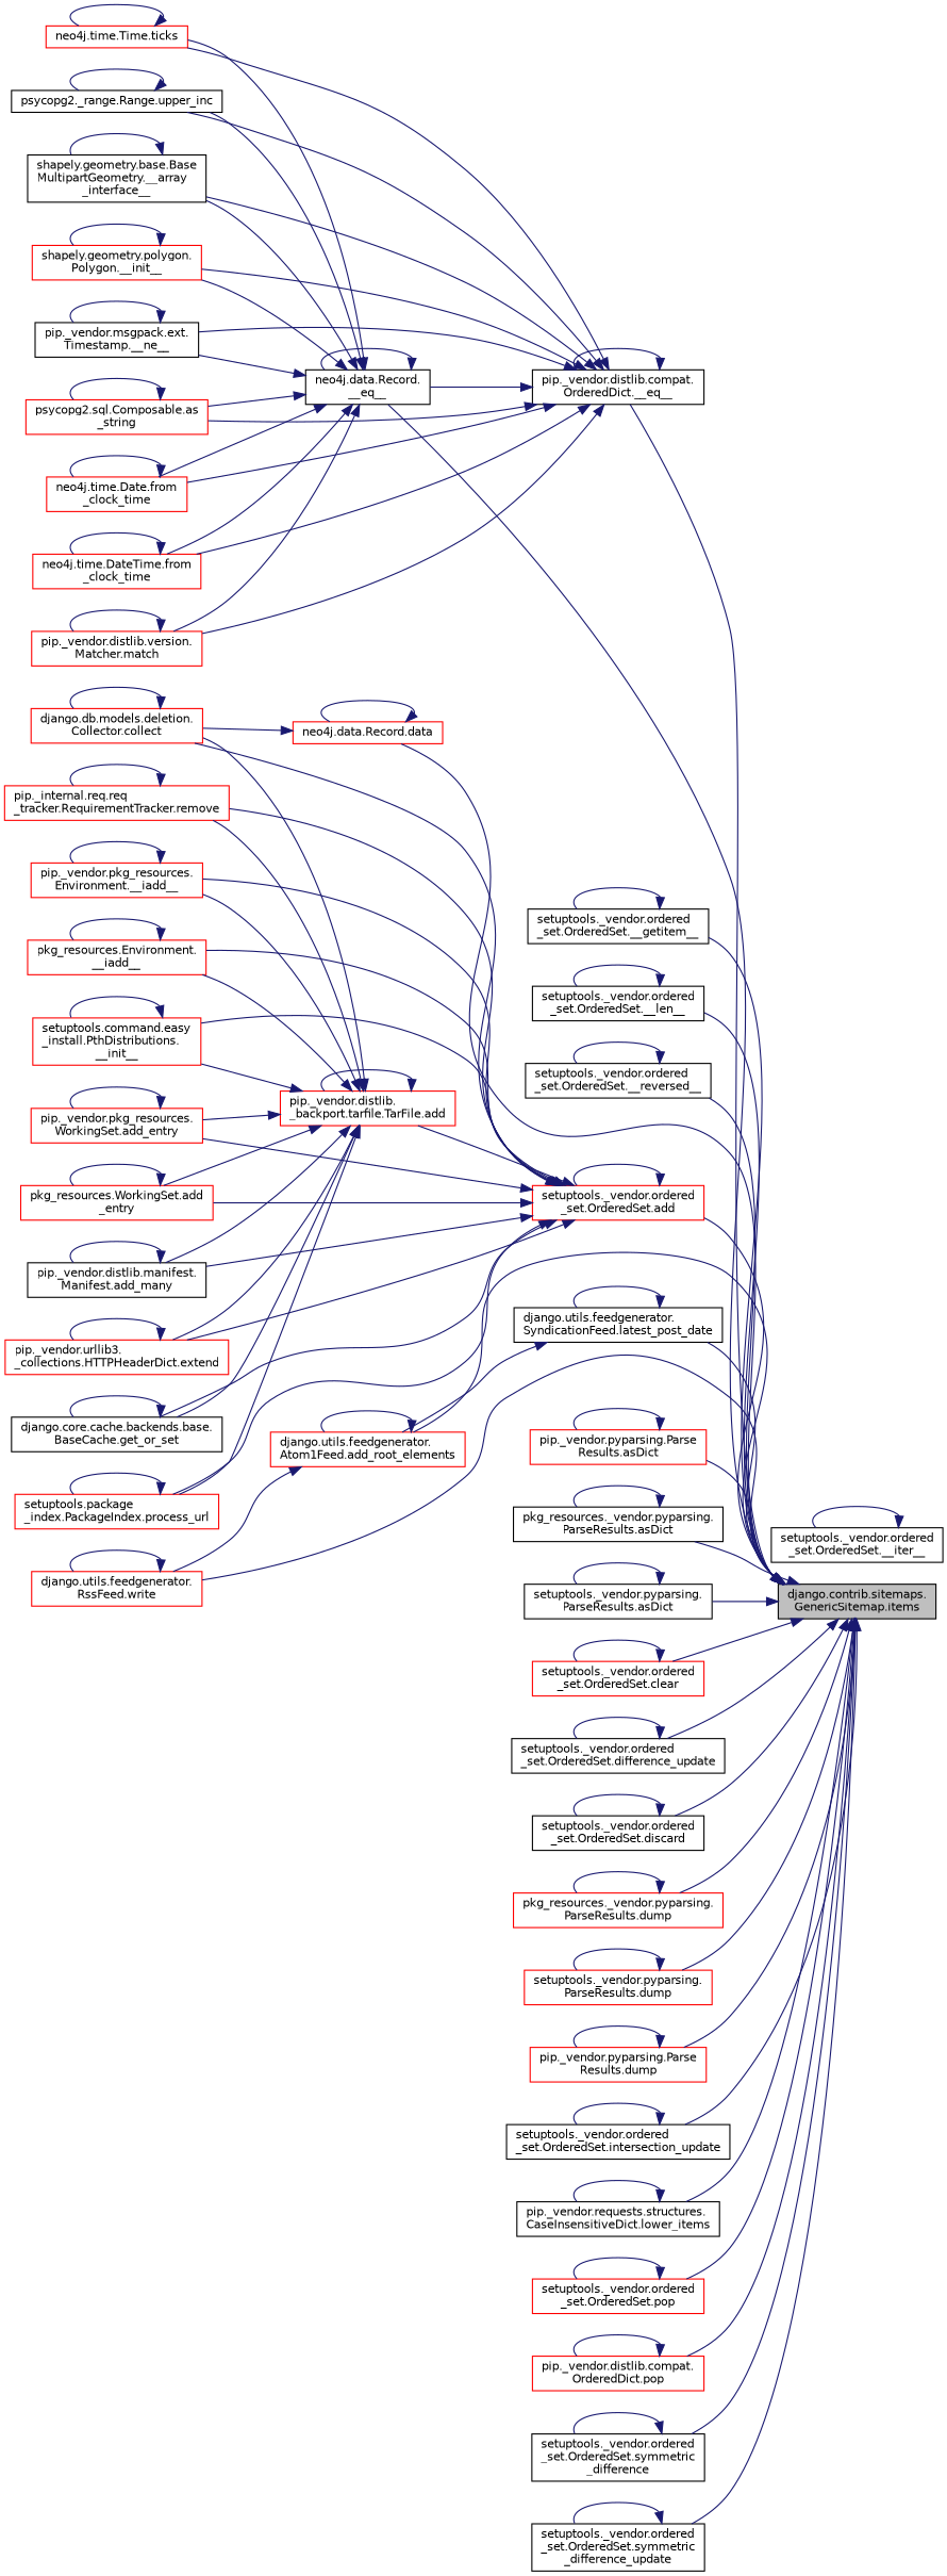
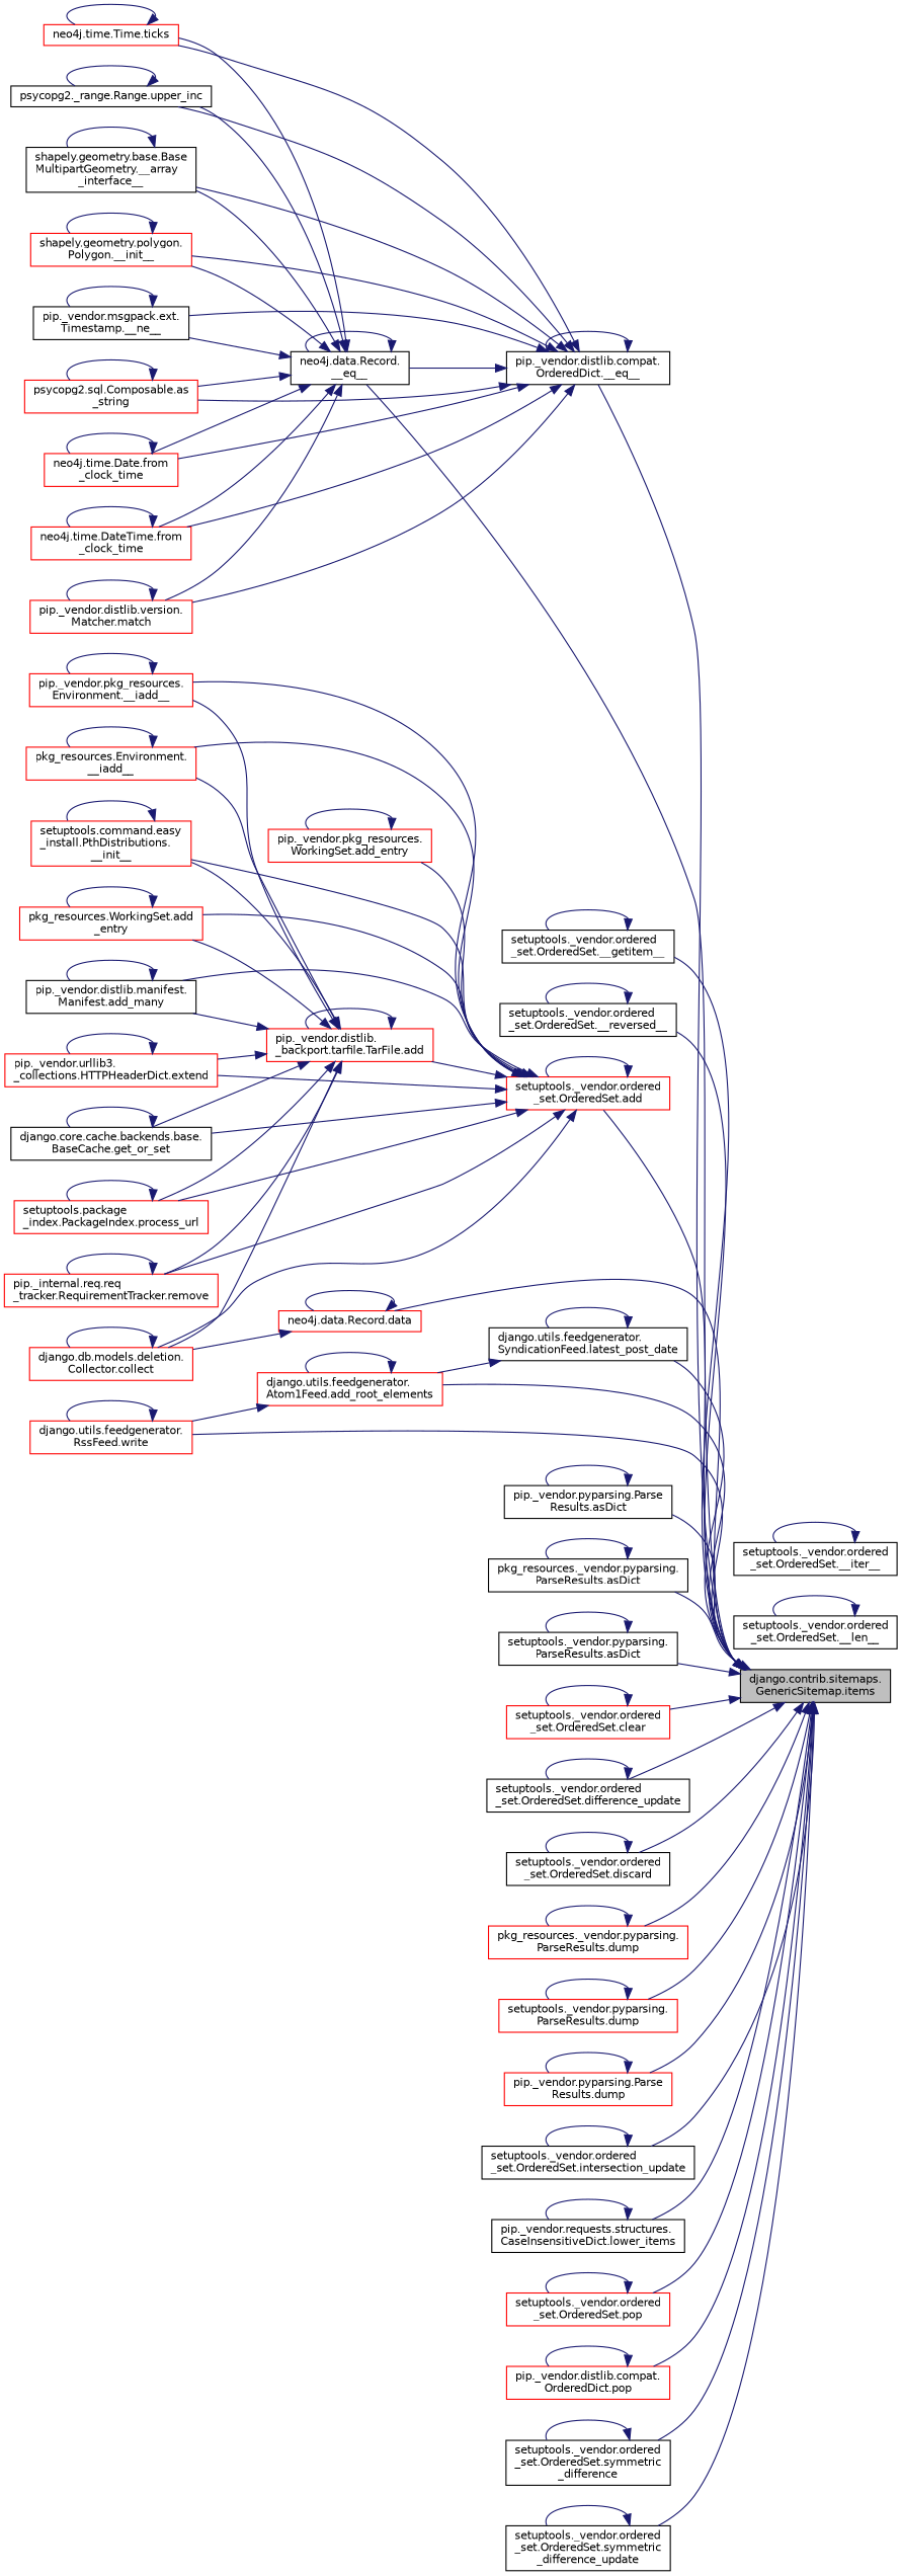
  digraph {
    rankdir=RL
    node [color=red fillcolor=white fontname=Helvetica fontsize=10 shape=record style=filled]
    edge [color=midnightblue dir=back fontname=Helvetica fontsize=10 labelfontname=Helvetica labelfontsize=10 style=solid]
    n1 [color=black fillcolor=grey75 fontcolor=black height=0.2 label="django.contrib.sitemaps.\lGenericSitemap.items" width=0.4]
    n2 [color=black height=0.2 label="neo4j.data.Record.\l__eq__" width=0.4]
    n3 [color=black height=0.2 label="pip._vendor.distlib.compat.\lOrderedDict.__eq__" width=0.4]
    n4 [color=black height=0.2 label="setuptools._vendor.ordered\l_set.OrderedSet.__getitem__" width=0.4]
    n5 [color=black height=0.2 label="setuptools._vendor.ordered\l_set.OrderedSet.__len__" width=0.4]
    n6 [color=black height=0.2 label="setuptools._vendor.ordered\l_set.OrderedSet.__reversed__" width=0.4]
    n7 [height=0.2 label="setuptools._vendor.ordered\l_set.OrderedSet.add" width=0.4]
    n8 [height=0.2 label="django.utils.feedgenerator.\lAtom1Feed.add_root_elements" width=0.4]
    n9 [height=0.2 label="django.utils.feedgenerator.\lRssFeed.write" width=0.4]
-   n10 [height=0.2 label="pip._vendor.pyparsing.Parse\lResults.asDict" width=0.4]
+   n10 [color=black height=0.2 label="pip._vendor.pyparsing.Parse\lResults.asDict" width=0.4]
    n11 [color=black height=0.2 label="pkg_resources._vendor.pyparsing.\lParseResults.asDict" width=0.4]
    n12 [color=black height=0.2 label="setuptools._vendor.pyparsing.\lParseResults.asDict" width=0.4]
    n13 [height=0.2 label="setuptools._vendor.ordered\l_set.OrderedSet.clear" width=0.4]
    n14 [height=0.2 label="neo4j.data.Record.data" width=0.4]
    n15 [color=black height=0.2 label="setuptools._vendor.ordered\l_set.OrderedSet.difference_update" width=0.4]
    n16 [color=black height=0.2 label="setuptools._vendor.ordered\l_set.OrderedSet.discard" width=0.4]
    n17 [height=0.2 label="pkg_resources._vendor.pyparsing.\lParseResults.dump" width=0.4]
    n18 [height=0.2 label="setuptools._vendor.pyparsing.\lParseResults.dump" width=0.4]
    n19 [height=0.2 label="pip._vendor.pyparsing.Parse\lResults.dump" width=0.4]
    n20 [color=black height=0.2 label="setuptools._vendor.ordered\l_set.OrderedSet.intersection_update" width=0.4]
    n21 [color=black height=0.2 label="django.utils.feedgenerator.\lSyndicationFeed.latest_post_date" width=0.4]
    n22 [color=black height=0.2 label="pip._vendor.requests.structures.\lCaseInsensitiveDict.lower_items" width=0.4]
    n23 [height=0.2 label="setuptools._vendor.ordered\l_set.OrderedSet.pop" width=0.4]
    n24 [height=0.2 label="pip._vendor.distlib.compat.\lOrderedDict.pop" width=0.4]
    n25 [color=black height=0.2 label="setuptools._vendor.ordered\l_set.OrderedSet.symmetric\l_difference" width=0.4]
    n26 [color=black height=0.2 label="setuptools._vendor.ordered\l_set.OrderedSet.symmetric\l_difference_update" width=0.4]
    n27 [color=black height=0.2 label="shapely.geometry.base.Base\lMultipartGeometry.__array\l_interface__" width=0.4]
    n28 [height=0.2 label="shapely.geometry.polygon.\lPolygon.__init__" width=0.4]
    n29 [color=black height=0.2 label="pip._vendor.msgpack.ext.\lTimestamp.__ne__" width=0.4]
    n30 [height=0.2 label="psycopg2.sql.Composable.as\l_string" width=0.4]
    n31 [height=0.2 label="neo4j.time.Date.from\l_clock_time" width=0.4]
    n32 [height=0.2 label="neo4j.time.DateTime.from\l_clock_time" width=0.4]
    n33 [height=0.2 label="pip._vendor.distlib.version.\lMatcher.match" width=0.4]
    n34 [height=0.2 label="neo4j.time.Time.ticks" width=0.4]
    n35 [color=black height=0.2 label="psycopg2._range.Range.upper_inc" width=0.4]
    n36 [color=black height=0.2 label="setuptools._vendor.ordered\l_set.OrderedSet.__iter__" width=0.4]
    n37 [height=0.2 label="pip._vendor.pkg_resources.\lEnvironment.__iadd__" width=0.4]
    n38 [height=0.2 label="pkg_resources.Environment.\l__iadd__" width=0.4]
    n39 [height=0.2 label="setuptools.command.easy\l_install.PthDistributions.\l__init__" width=0.4]
    n40 [height=0.2 label="pip._vendor.distlib.\l_backport.tarfile.TarFile.add" width=0.4]
    n41 [height=0.2 label="pip._vendor.pkg_resources.\lWorkingSet.add_entry" width=0.4]
    n42 [height=0.2 label="pkg_resources.WorkingSet.add\l_entry" width=0.4]
    n43 [color=black height=0.2 label="pip._vendor.distlib.manifest.\lManifest.add_many" width=0.4]
    n44 [height=0.2 label="django.db.models.deletion.\lCollector.collect" width=0.4]
    n45 [height=0.2 label="pip._vendor.urllib3.\l_collections.HTTPHeaderDict.extend" width=0.4]
    n46 [color=black height=0.2 label="django.core.cache.backends.base.\lBaseCache.get_or_set" width=0.4]
    n47 [height=0.2 label="setuptools.package\l_index.PackageIndex.process_url" width=0.4]
    n48 [height=0.2 label="pip._internal.req.req\l_tracker.RequirementTracker.remove" width=0.4]
    n1 -> n2
    n1 -> n3
    n1 -> n4
-   n1 -> n5
    n1 -> n6
    n1 -> n7
    n1 -> n8
    n1 -> n9
    n1 -> n10
    n1 -> n11
    n1 -> n12
    n1 -> n13
    n1 -> n14
    n1 -> n15
    n1 -> n16
    n1 -> n17
    n1 -> n18
    n1 -> n19
    n1 -> n20
    n1 -> n21
    n1 -> n22
    n1 -> n23
    n1 -> n24
    n1 -> n25
    n1 -> n26
    n2 -> n2
    n2 -> n27
    n2 -> n28
    n2 -> n29
    n2 -> n30
    n2 -> n31
    n2 -> n32
    n2 -> n33
    n2 -> n34
    n2 -> n35
    n3 -> n2
    n3 -> n3
    n3 -> n27
    n3 -> n28
    n3 -> n29
    n3 -> n30
    n3 -> n31
    n3 -> n32
    n3 -> n33
    n3 -> n34
    n3 -> n35
    n4 -> n4
    n5 -> n5
    n6 -> n6
    n7 -> n7
    n7 -> n37
    n7 -> n38
    n7 -> n39
    n7 -> n40
    n7 -> n41
    n7 -> n42
    n7 -> n43
    n7 -> n44
    n7 -> n45
    n7 -> n46
    n7 -> n47
    n7 -> n48
    n8 -> n8
    n8 -> n9
    n9 -> n9
    n10 -> n10
    n11 -> n11
    n12 -> n12
    n13 -> n13
    n14 -> n14
    n14 -> n44
    n15 -> n15
    n16 -> n16
    n17 -> n17
    n18 -> n18
    n19 -> n19
    n20 -> n20
    n21 -> n8
    n21 -> n21
    n22 -> n22
    n23 -> n23
    n24 -> n24
    n25 -> n25
    n26 -> n26
    n27 -> n27
    n28 -> n28
    n29 -> n29
    n30 -> n30
    n31 -> n31
    n32 -> n32
    n33 -> n33
    n34 -> n34
    n35 -> n35
    n36 -> n36
    n37 -> n37
    n38 -> n38
    n39 -> n39
    n40 -> n37
    n40 -> n38
    n40 -> n39
    n40 -> n40
-   n40 -> n41
    n40 -> n42
    n40 -> n43
    n40 -> n44
    n40 -> n45
    n40 -> n46
    n40 -> n47
    n40 -> n48
    n41 -> n41
    n42 -> n42
    n43 -> n43
    n44 -> n44
    n45 -> n45
    n46 -> n46
    n47 -> n47
    n48 -> n48
  }
